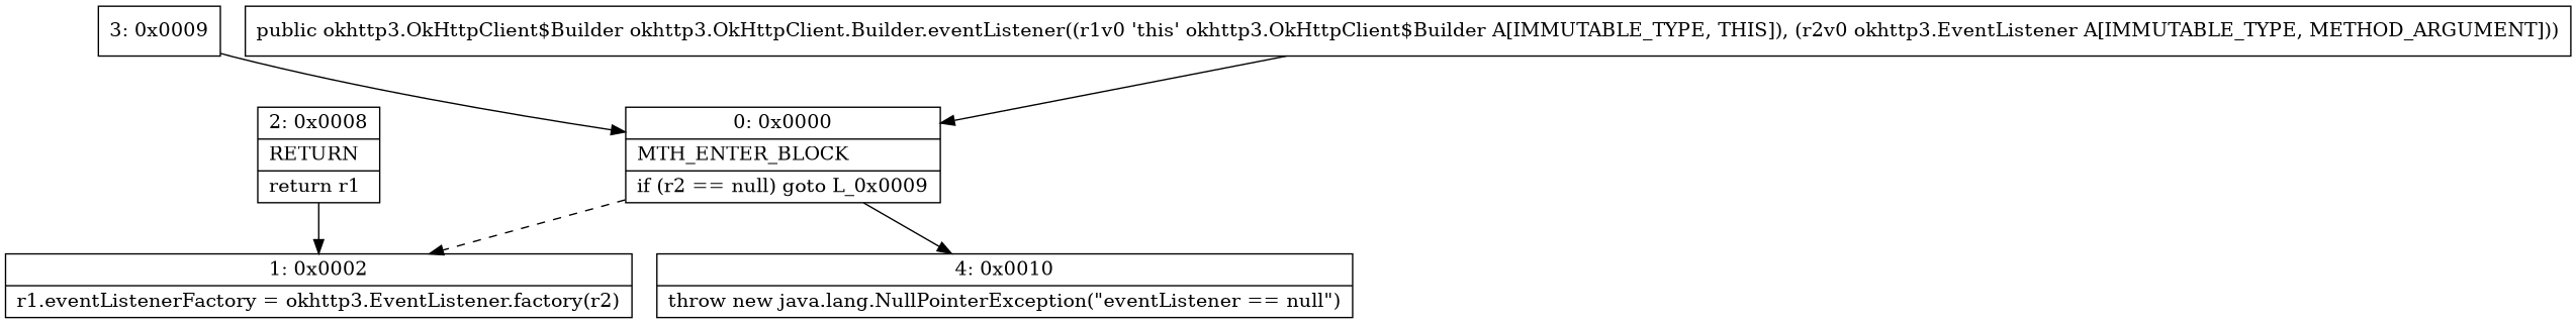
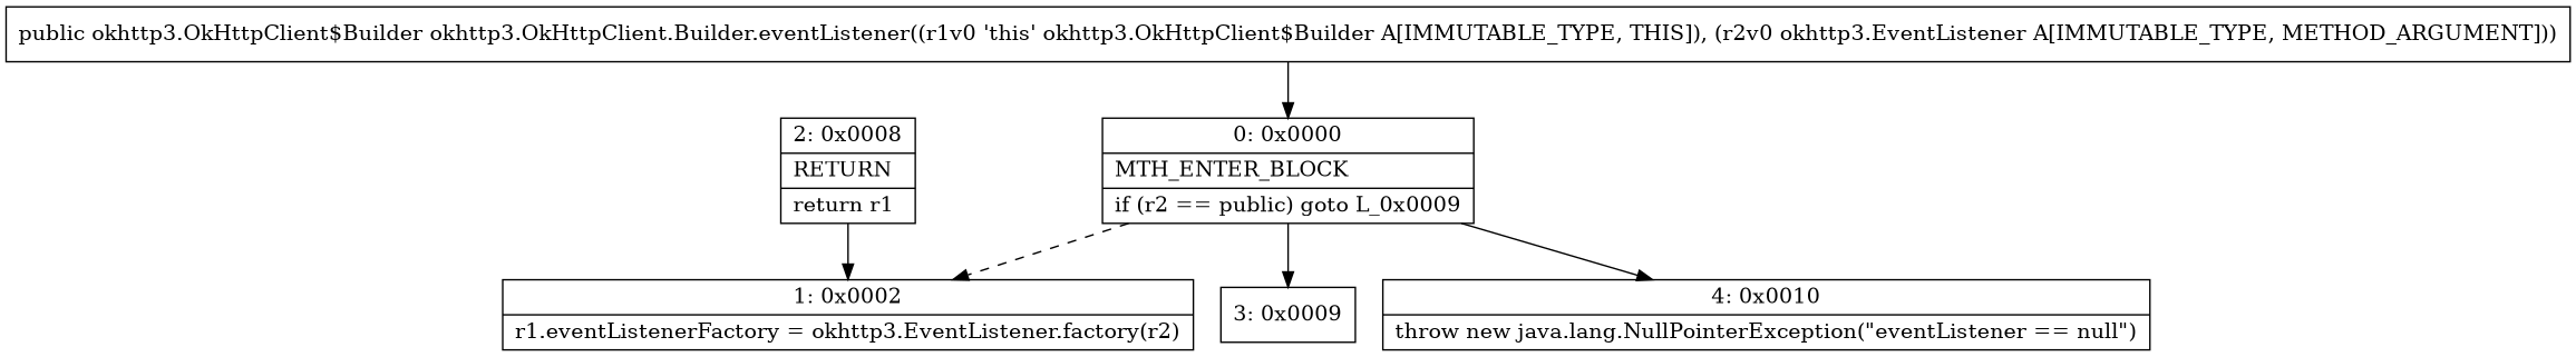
  digraph {
    node [shape=record]
-   n1 [label="{0\:\ 0x0000|MTH_ENTER_BLOCK\l|if (r2 == null) goto L_0x0009\l}"]
+   n1 [label="{0\:\ 0x0000|MTH_ENTER_BLOCK\l|if (r2 == public) goto L_0x0009\l}"]
    n2 [label="{1\:\ 0x0002|r1.eventListenerFactory = okhttp3.EventListener.factory(r2)\l}"]
    n3 [label="{3\:\ 0x0009}"]
    n4 [label="{4\:\ 0x0010|throw new java.lang.NullPointerException(\"eventListener == null\")\l}"]
    n5 [label="{2\:\ 0x0008|RETURN\l|return r1\l}"]
    n6 [label="{public okhttp3.OkHttpClient$Builder okhttp3.OkHttpClient.Builder.eventListener((r1v0 'this' okhttp3.OkHttpClient$Builder A[IMMUTABLE_TYPE, THIS]), (r2v0 okhttp3.EventListener A[IMMUTABLE_TYPE, METHOD_ARGUMENT])) }"]
    n1 -> n2 [style=dashed]
-   n3 -> n1
+   n1 -> n3
    n1 -> n4
    n5 -> n2
    n6 -> n1
  }
